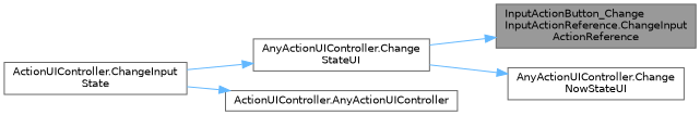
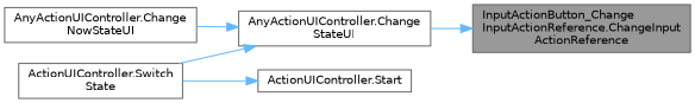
  digraph {
    rankdir=RL
    node [color=grey40 fillcolor=white fontname=Helvetica fontsize=10 shape=box style=filled]
    edge [color=steelblue1 dir=back fontname=Helvetica fontsize=10 labelfontname=Helvetica labelfontsize=10 style=solid]
    n1 [color=gray40 fillcolor=grey60 fontcolor=black height=0.2 label="InputActionButton_Change\lInputActionReference.ChangeInput\lActionReference" width=0.4]
    n2 [height=0.2 label="AnyActionUIController.Change\lStateUI" width=0.4]
    n3 [height=0.2 label="AnyActionUIController.Change\lNowStateUI" width=0.4]
-   n4 [height=0.2 label="ActionUIController.ChangeInput\lState" width=0.4]
-   n5 [height=0.2 label="ActionUIController.AnyActionUIController" width=0.4]
+   n4 [height=0.2 label="ActionUIController.Switch\lState" width=0.4]
+   n5 [height=0.2 label="ActionUIController.Start" width=0.4]
    n1 -> n2
-   n3 -> n2
+   n2 -> n3
    n2 -> n4
    n5 -> n4
  }
